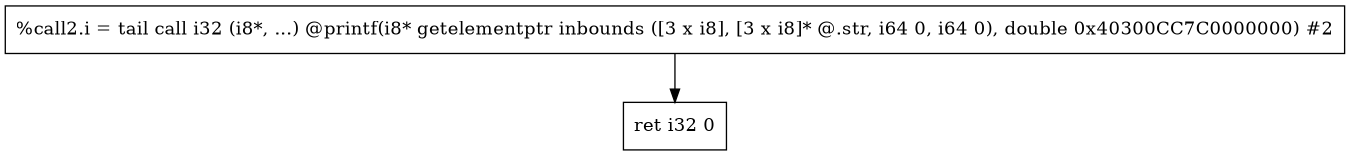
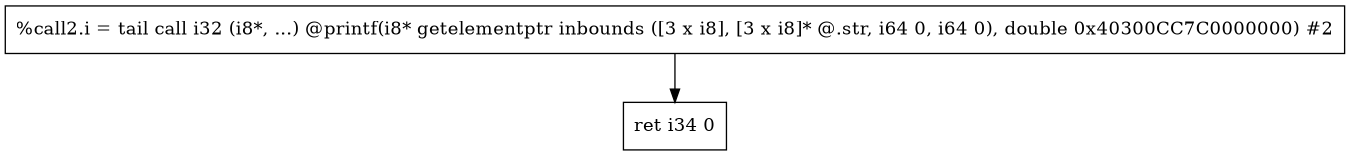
  digraph {
    node [shape=record]
    n1 [label="  %call2.i = tail call i32 (i8*, ...) @printf(i8* getelementptr inbounds ([3 x i8], [3 x i8]* @.str, i64 0, i64 0), double 0x40300CC7C0000000) #2"]
-   n2 [label="  ret i32 0"]
+   n2 [label="ret i34 0"]
    n1 -> n2
  }
